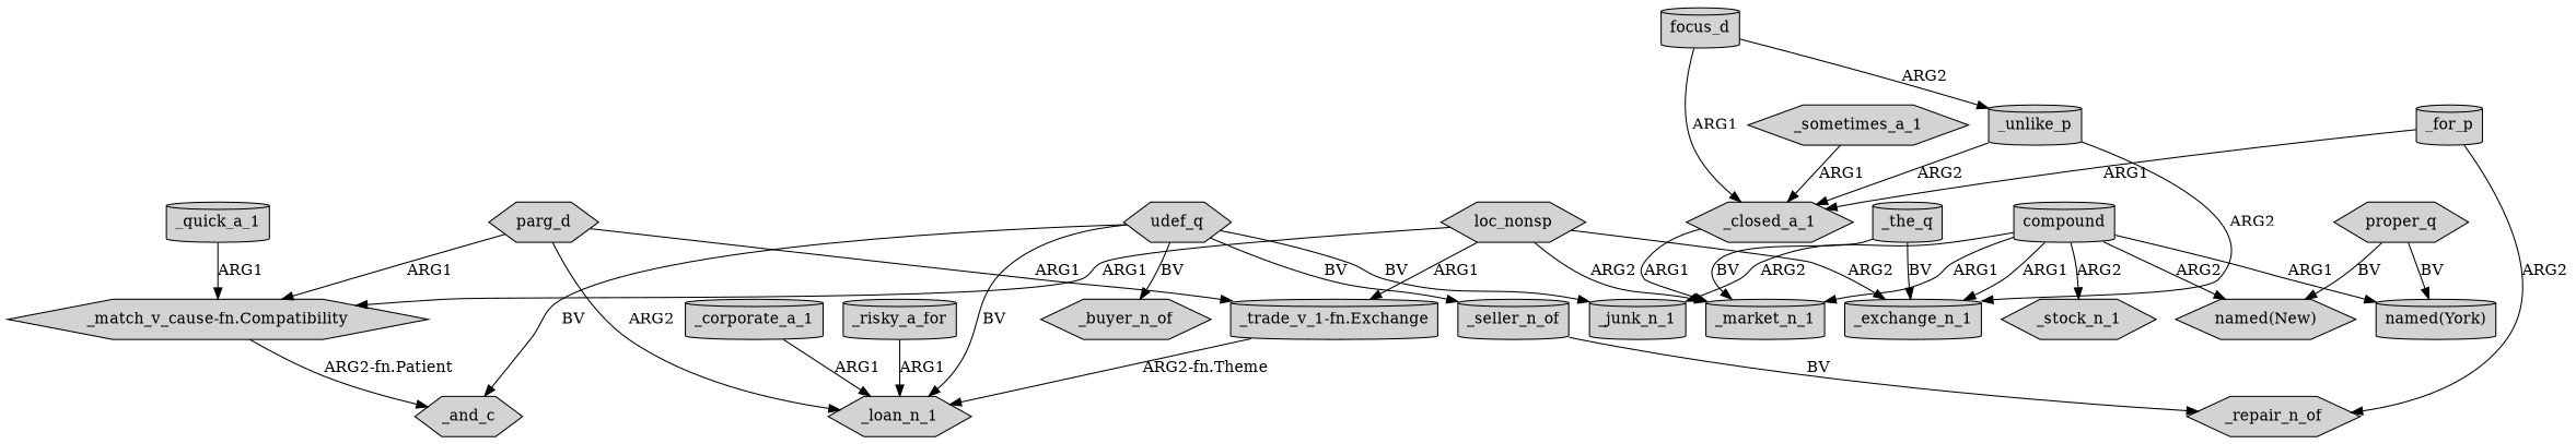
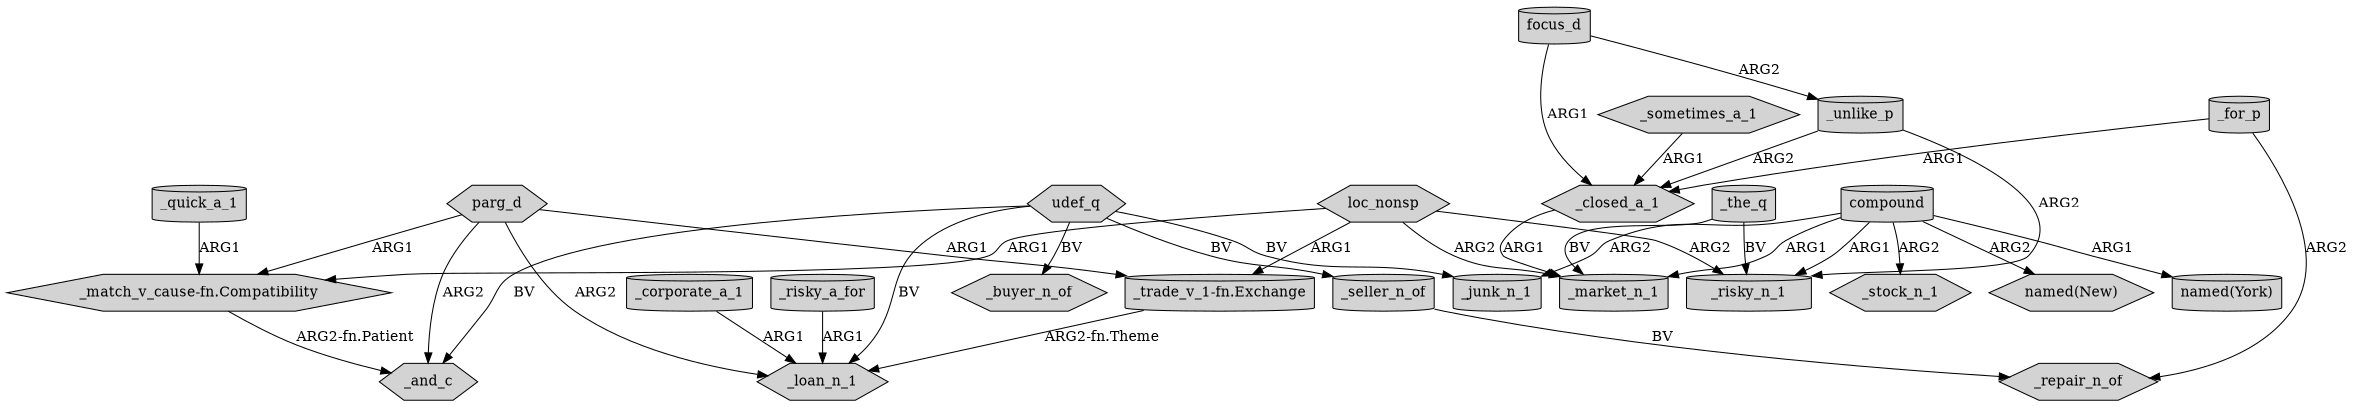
  digraph {
    node [shape=cylinder style=filled]
    parg_d [shape=hexagon]
    _loan_n_1 [shape=hexagon]
    "_trade_v_1-fn.Exchange"
    "_match_v_cause-fn.Compatibility" [shape=hexagon]
    _and_c [shape=hexagon]
    loc_nonsp [shape=hexagon]
    _market_n_1
-   _exchange_n_1
+   _exchange_n_1 [label=_risky_n_1]
    compound
    "named(New)" [shape=hexagon]
    _junk_n_1
    _stock_n_1 [shape=hexagon]
    "named(York)"
    _closed_a_1 [shape=hexagon]
    focus_d
    _unlike_p
    _sometimes_a_1 [shape=hexagon]
    udef_q [shape=hexagon]
    _buyer_n_of [shape=hexagon]
    _seller_n_of
    _repair_n_of [shape=hexagon]
-   proper_q [shape=hexagon]
    _for_p
    _quick_a_1
    _corporate_a_1
    _risky_a_for
    _the_q
    parg_d -> _loan_n_1 [label=ARG2]
    parg_d -> "_trade_v_1-fn.Exchange" [label=ARG1]
    parg_d -> "_match_v_cause-fn.Compatibility" [label=ARG1]
+   parg_d -> _and_c [label=ARG2]
    "_trade_v_1-fn.Exchange" -> _loan_n_1 [label="ARG2-fn.Theme"]
    "_match_v_cause-fn.Compatibility" -> _and_c [label="ARG2-fn.Patient"]
    loc_nonsp -> "_trade_v_1-fn.Exchange" [label=ARG1]
    loc_nonsp -> "_match_v_cause-fn.Compatibility" [label=ARG1]
    loc_nonsp -> _market_n_1 [label=ARG2]
    loc_nonsp -> _exchange_n_1 [label=ARG2]
    compound -> _market_n_1 [label=ARG1]
    compound -> _exchange_n_1 [label=ARG1]
    compound -> "named(New)" [label=ARG2]
    compound -> _junk_n_1 [label=ARG2]
    compound -> _stock_n_1 [label=ARG2]
    compound -> "named(York)" [label=ARG1]
    _closed_a_1 -> _market_n_1 [label=ARG1]
    focus_d -> _closed_a_1 [label=ARG1]
    focus_d -> _unlike_p [label=ARG2]
    _unlike_p -> _exchange_n_1 [label=ARG2]
    _unlike_p -> _closed_a_1 [label=ARG2]
    _sometimes_a_1 -> _closed_a_1 [label=ARG1]
    udef_q -> _loan_n_1 [label=BV]
    udef_q -> _and_c [label=BV]
    udef_q -> _junk_n_1 [label=BV]
    udef_q -> _buyer_n_of [label=BV]
    udef_q -> _seller_n_of [label=BV]
    _seller_n_of -> _repair_n_of [label=BV]
-   proper_q -> "named(New)" [label=BV]
-   proper_q -> "named(York)" [label=BV]
    _for_p -> _closed_a_1 [label=ARG1]
    _for_p -> _repair_n_of [label=ARG2]
    _quick_a_1 -> "_match_v_cause-fn.Compatibility" [label=ARG1]
    _corporate_a_1 -> _loan_n_1 [label=ARG1]
    _risky_a_for -> _loan_n_1 [label=ARG1]
    _the_q -> _market_n_1 [label=BV]
    _the_q -> _exchange_n_1 [label=BV]
  }
